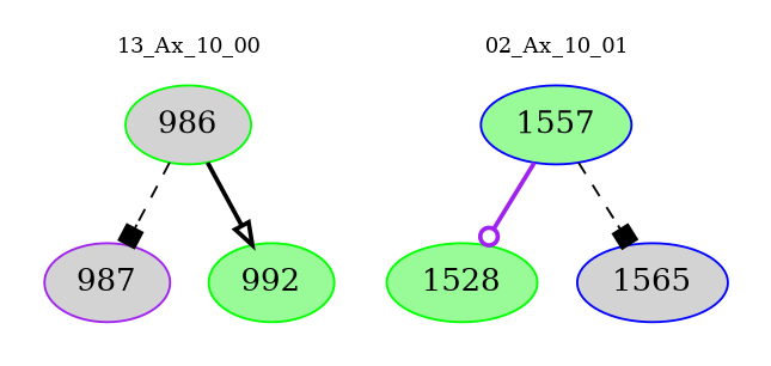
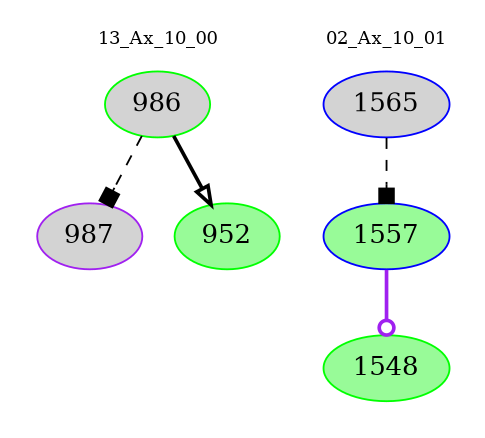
  digraph {
    node [color=green fillcolor=lightgrey style=filled]
    edge [arrowhead=box color=black style=dashed]
    n1 [label=986]
    n2 [color=purple label=987]
-   n3 [fillcolor=palegreen label=992]
+   n3 [fillcolor=palegreen label=952]
    n4 [color=blue fillcolor=palegreen label=1557]
-   n5 [fillcolor=palegreen label=1528]
+   n5 [fillcolor=palegreen label=1548]
    n6 [color=blue label=1565]
    subgraph cluster_1 {
      color=white
      fontsize=10
      label="13_Ax_10_00"
      n1
      n2
      n3
    }
    subgraph cluster_2 {
      color=white
      fontsize=10
      label="02_Ax_10_01"
      n4
      n5
      n6
    }
    n1 -> n2
    n1 -> n3 [arrowhead=onormal style=bold]
    n4 -> n5 [arrowhead=odot color=purple style=bold]
-   n4 -> n6
+   n6 -> n4
  }
